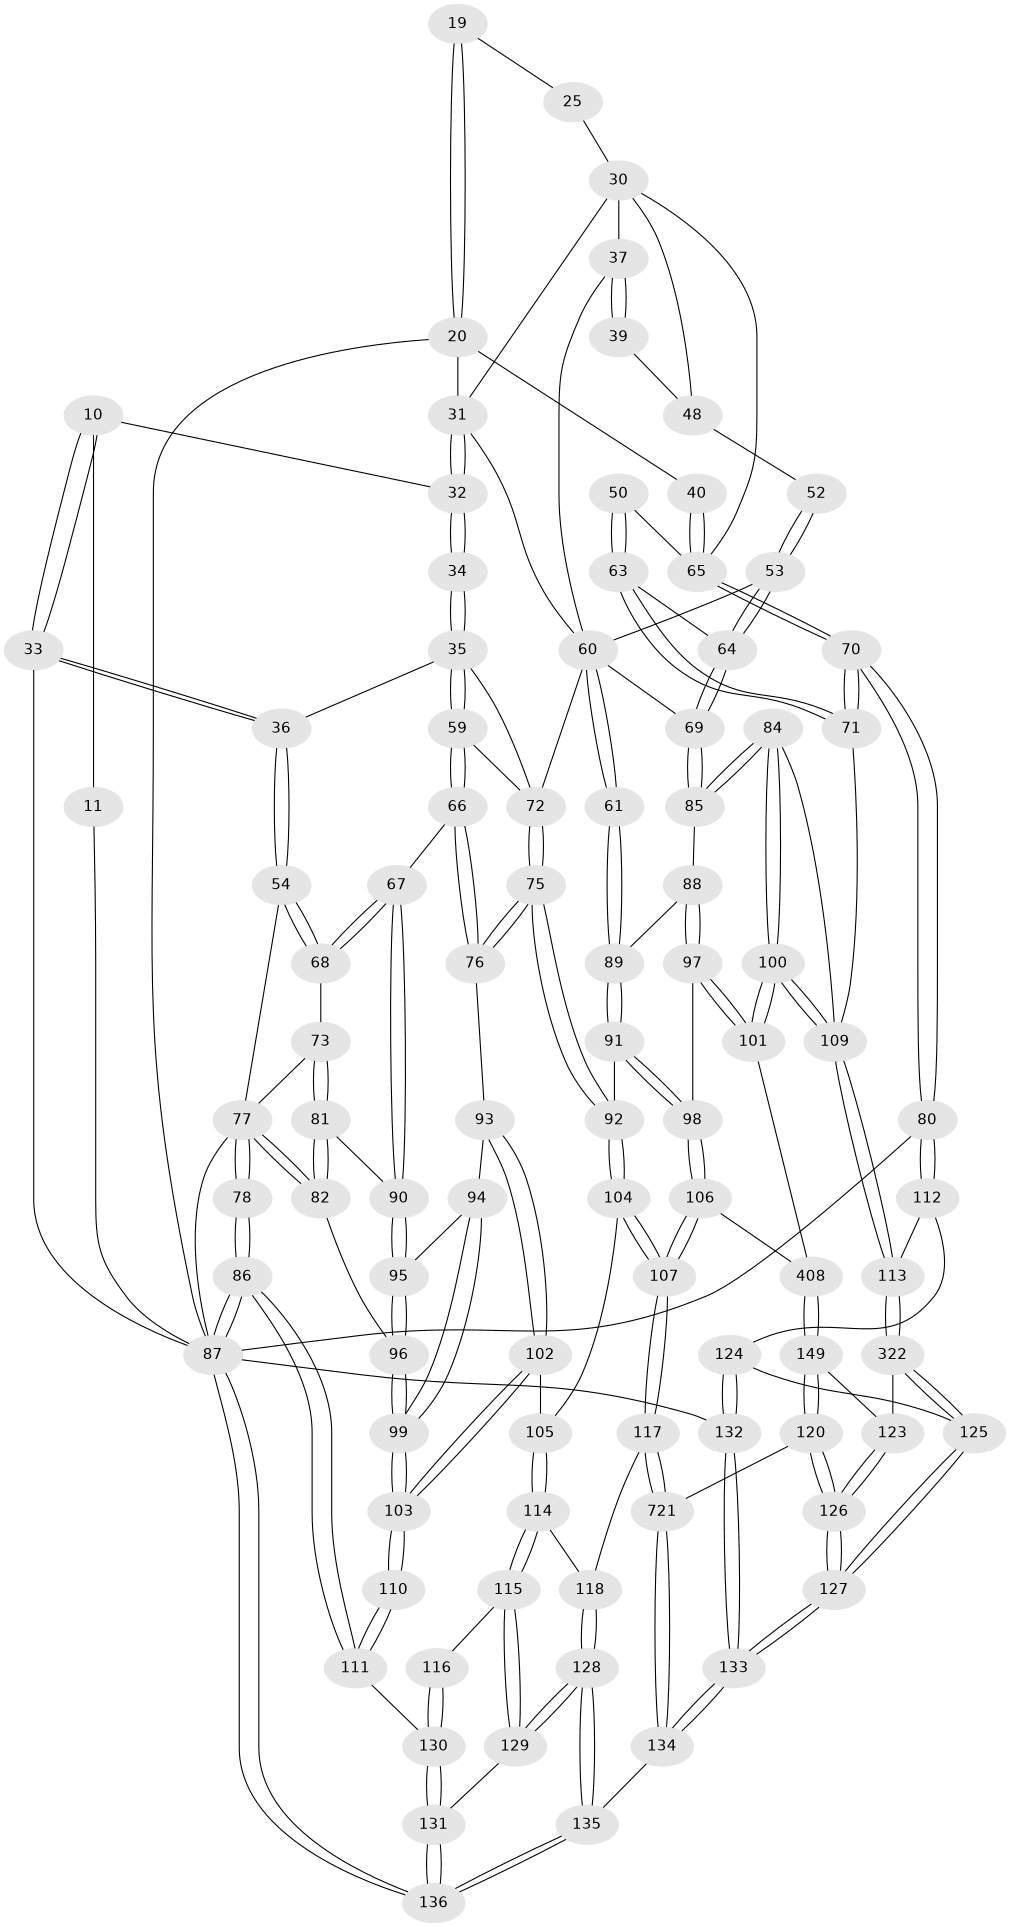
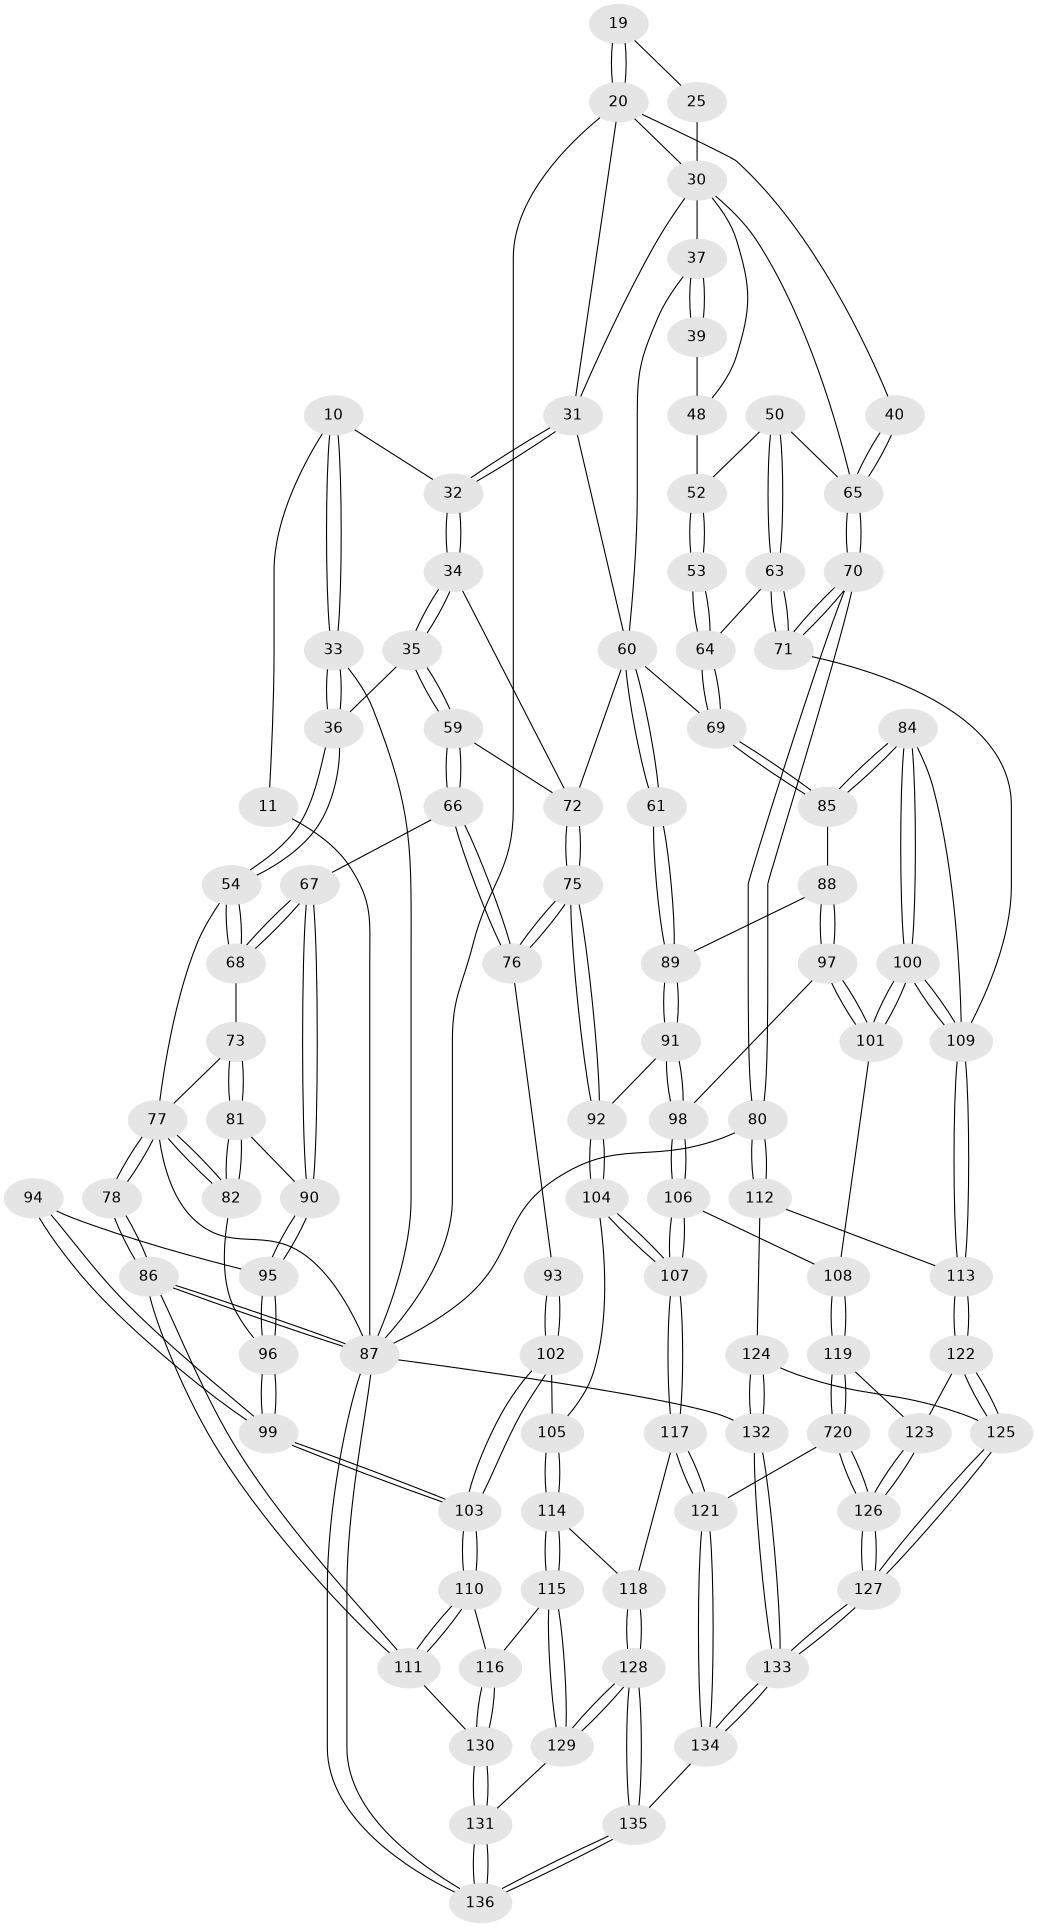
  graph {
    fontname="DejaVu Sans"
    node [color=gray90 fontname="DejaVu Sans" style=filled]
    edge [fontname="DejaVu Sans"]
    10 [super="+9"]
    11 [super="+6"]
    32 [super="+13+8"]
    33
    87 [super="+5+79+24"]
    34
    36
    132
    136
    19 [super="+18"]
    20 [super="+4+14"]
    25 [super="+21"]
    30 [super="+26+22+29"]
    31 [super="+17+12"]
    40
    37 [super="+28"]
    48 [super="+44+47"]
    65 [super="+49+41"]
    60 [super="+46"]
    39
    52 [super="+51"]
    70
    72 [super="+58+57"]
    61
    69
    35
    54
    59
    75
    66
    68
    77 [super="+74+55+56"]
    53
    50
    63
    64
    71
    73
    78
    82
    67
    76
    89
    85
    91
    109 [super="+83"]
    80
    90
    93
    95
    81
    88
    112
    113
    92
    104
    94
    102
    86
    96
    111
    124
    99
    84
    100
    101
    97
    130
    133
    98
    106
    105
    107
    103
-   108 [label=408]
+   108
    110
-   119 [label=149]
+   119
    114
    116
    117
    115
    118
-   121 [label=721]
-   120
+   121
+   120 [label=720]
    123
-   122 [label=322]
+   122
    131
    125
    129
    128
    134
    135
    126
    127
    10 -- 11 [weight=2]
    10 -- 32
    10 -- 33
    10 -- 33
    11 -- 87 [weight=2]
    32 -- 34
    32 -- 34
    33 -- 87
    33 -- 36
    33 -- 36
    87 -- 132
    87 -- 136
    87 -- 136
-   35 -- 72
+   34 -- 72
    34 -- 35
    34 -- 35
    36 -- 54
    36 -- 54
    132 -- 133
    132 -- 133
    19 -- 20 [weight=2]
    19 -- 20
    19 -- 25 [weight=2]
    20 -- 87 [weight=2]
+   20 -- 30
    20 -- 31
    20 -- 40
    25 -- 30 [weight=2]
    30 -- 31
    30 -- 37 [weight=2]
    30 -- 48
    30 -- 65
    31 -- 32 [weight=3]
    31 -- 32
    31 -- 60
    40 -- 65 [weight=2]
    40 -- 65
    37 -- 60
    37 -- 39 [weight=2]
    37 -- 39
    48 -- 52 [weight=2]
    65 -- 70
    65 -- 70
    60 -- 72
    60 -- 61
    60 -- 61
    60 -- 69
    39 -- 48
    52 -- 53
    52 -- 53
    70 -- 71
    70 -- 71
    70 -- 80
    70 -- 80
    72 -- 75
    72 -- 75
    61 -- 89
    61 -- 89
    69 -- 85
    69 -- 85
    35 -- 36
    35 -- 59
    35 -- 59
    54 -- 68
    54 -- 68
    54 -- 77
    59 -- 72
    59 -- 66
    59 -- 66
    75 -- 76
    75 -- 76
    75 -- 92
    75 -- 92
    66 -- 67
    66 -- 76
    66 -- 76
    68 -- 73
    77 -- 87
    77 -- 78 [weight=2]
    77 -- 78
    77 -- 82
    77 -- 82
-   53 -- 60
    53 -- 64
    53 -- 64
    50 -- 65
+   50 -- 52
    50 -- 63
    50 -- 63
    63 -- 64
    63 -- 71
    63 -- 71
    64 -- 69
    64 -- 69
    71 -- 109
    73 -- 77
    73 -- 81
    73 -- 81
    78 -- 86
    78 -- 86
    82 -- 96
    67 -- 68
    67 -- 68
    67 -- 90
    67 -- 90
    76 -- 93
    89 -- 91
    89 -- 91
    85 -- 88
    91 -- 92
    91 -- 98
    91 -- 98
    109 -- 113
    109 -- 113
    80 -- 87
    80 -- 112
    80 -- 112
    90 -- 95
    90 -- 95
-   93 -- 94
    93 -- 102
    93 -- 102
    95 -- 96
    95 -- 96
    81 -- 82
    81 -- 82
    81 -- 90
    88 -- 89
    88 -- 97
    88 -- 97
    112 -- 113
    112 -- 124
    113 -- 122
    113 -- 122
    92 -- 104
    92 -- 104
    104 -- 105
    104 -- 107
    104 -- 107
    94 -- 95
    94 -- 99
    94 -- 99
    102 -- 105
    102 -- 103
    102 -- 103
    86 -- 87
    86 -- 87
    86 -- 111
    86 -- 111
    96 -- 99
    96 -- 99
    111 -- 130
    124 -- 132
    124 -- 132
    124 -- 125
    99 -- 103
    99 -- 103
    84 -- 85
    84 -- 85
    84 -- 109
    84 -- 100
    84 -- 100
    100 -- 109
    100 -- 109
    100 -- 101
    100 -- 101
    101 -- 108
    97 -- 101
    97 -- 101
    97 -- 98
    130 -- 131
    130 -- 131
    133 -- 134
    133 -- 134
    98 -- 106
    98 -- 106
    106 -- 107
    106 -- 107
    106 -- 108
    105 -- 114
    105 -- 114
    107 -- 117
    107 -- 117
    103 -- 110
    103 -- 110
    108 -- 119
    108 -- 119
    110 -- 111
    110 -- 111
+   110 -- 116
    119 -- 120
    119 -- 120
    119 -- 123
    114 -- 115
    114 -- 115
    114 -- 118
    116 -- 130
    116 -- 130
    117 -- 118
    117 -- 121
    117 -- 121
    115 -- 116
    115 -- 129
    115 -- 129
    118 -- 128
    118 -- 128
    121 -- 134
    121 -- 134
    120 -- 121
    120 -- 126
    120 -- 126
    123 -- 126
    123 -- 126
    122 -- 123
    122 -- 125
    122 -- 125
    131 -- 136
    131 -- 136
    125 -- 127
    125 -- 127
    129 -- 131
    128 -- 129
    128 -- 129
    128 -- 135
    128 -- 135
    134 -- 135
    135 -- 136
    135 -- 136
    126 -- 127
    126 -- 127
    127 -- 133
    127 -- 133
  }
